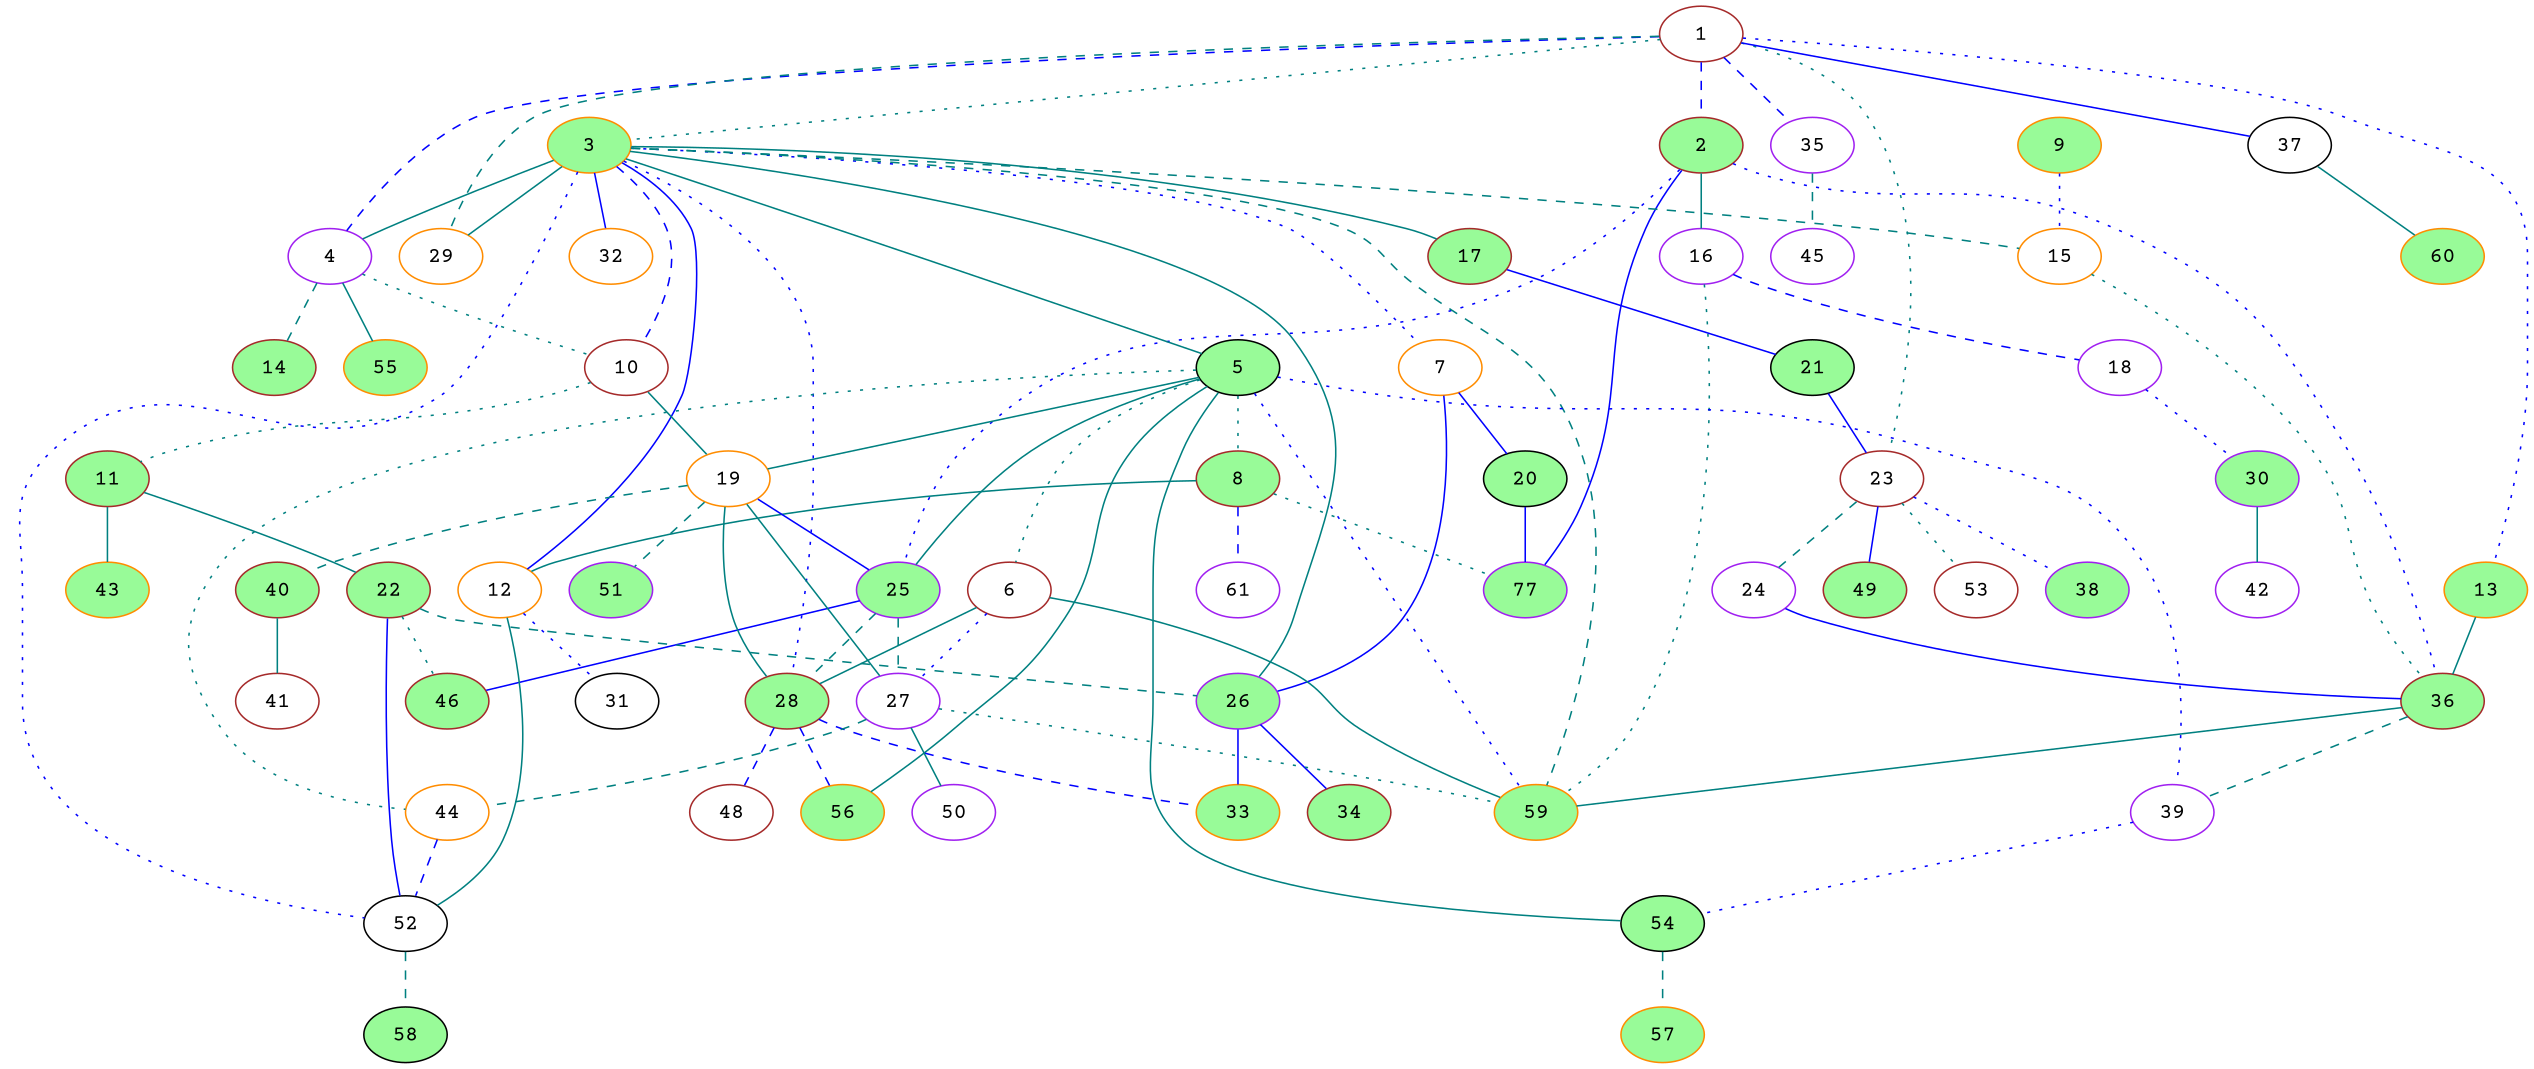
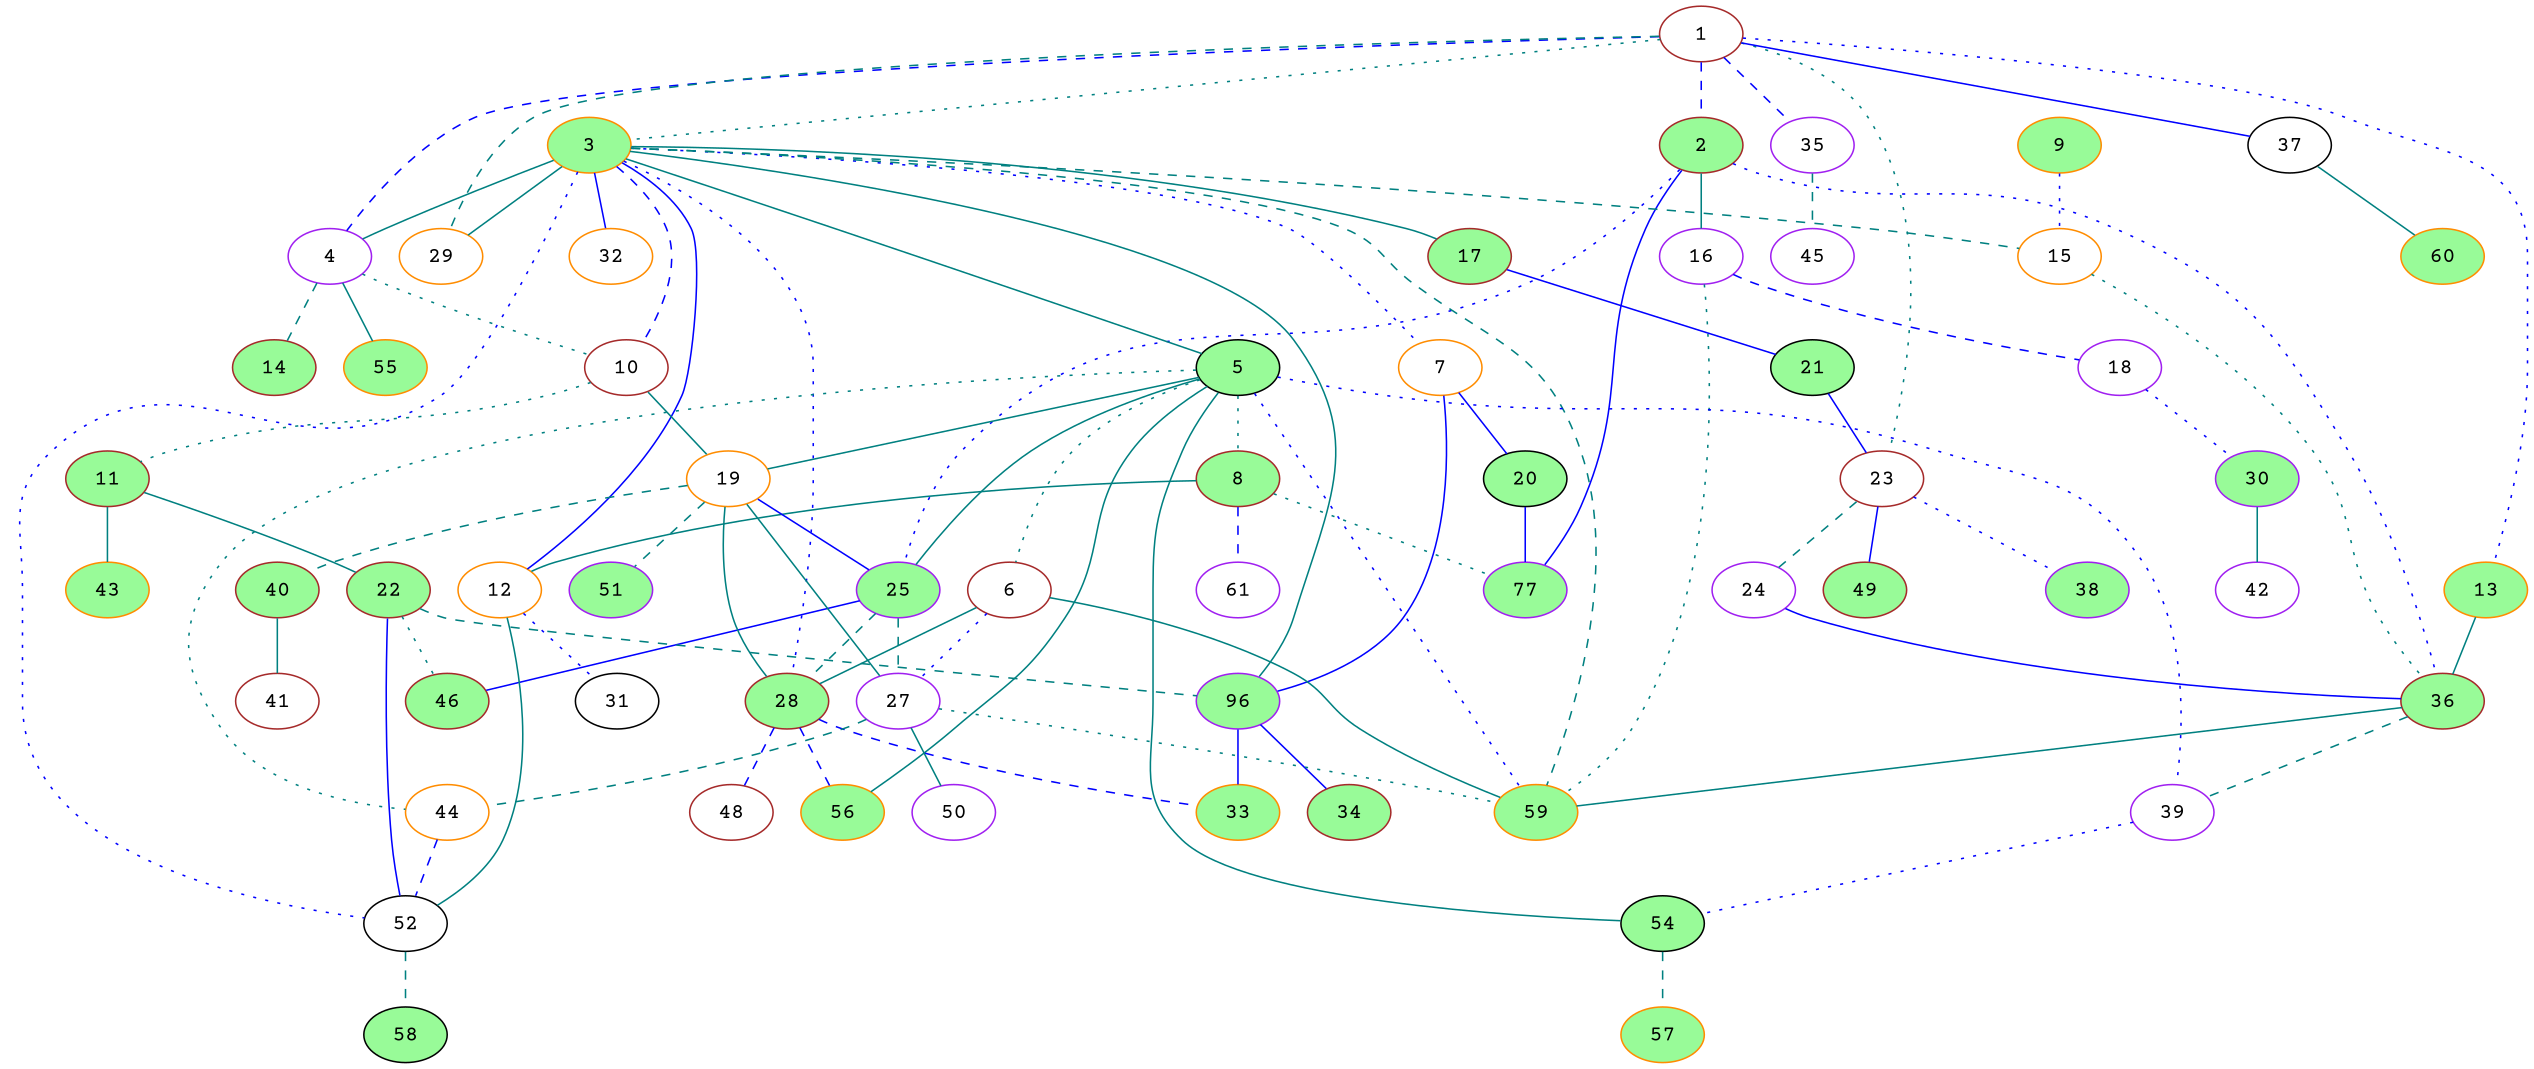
  graph {
    fontname="Courier Prime"
    node [color=brown fillcolor=palegreen fontname="Courier Prime" style=filled]
    edge [color=teal fontname="Courier Prime" style=solid weight=1.0]
    1 [fillcolor=white]
    2
    3 [color=darkorange]
    4 [color=purple fillcolor=white]
    13 [color=darkorange]
    23 [fillcolor=white]
    29 [color=darkorange fillcolor=white]
    35 [color=purple fillcolor=white]
    37 [color=black fillcolor=white]
    16 [color=purple fillcolor=white]
    25 [color=purple]
    36
    n13 [color=purple label=77]
    5 [color=black]
    7 [color=darkorange fillcolor=white]
    10 [fillcolor=white]
    12 [color=darkorange fillcolor=white]
    15 [color=darkorange fillcolor=white]
    17
-   26 [color=purple]
+   26 [color=purple label=96]
    28
    32 [color=darkorange fillcolor=white]
    52 [color=black fillcolor=white]
    59 [color=darkorange]
    14
    55 [color=darkorange]
    24 [color=purple fillcolor=white]
    38 [color=purple]
    49
-   53 [fillcolor=white]
    45 [color=purple fillcolor=white]
    60 [color=darkorange]
    18 [color=purple fillcolor=white]
    27 [color=purple fillcolor=white]
    46
    39 [color=purple fillcolor=white]
    6 [fillcolor=white]
    8
    19 [color=darkorange fillcolor=white]
    44 [color=darkorange fillcolor=white]
    54 [color=black]
    56 [color=darkorange]
    20 [color=black]
    11
    31 [color=black fillcolor=white]
    21 [color=black]
    33 [color=darkorange]
    34
    48 [fillcolor=white]
    58 [color=black]
    61 [color=purple fillcolor=white]
    40
    51 [color=purple]
    57 [color=darkorange]
    9 [color=darkorange]
    50 [color=purple fillcolor=white]
    22
    43 [color=darkorange]
    30 [color=purple]
    42 [color=purple fillcolor=white]
    41 [fillcolor=white]
    1 -- 2 [color=blue style=dashed weight=9.0]
    1 -- 3 [style=dotted]
    1 -- 4 [color=blue style=dashed]
    1 -- 13 [color=blue style=dotted]
    1 -- 23 [style=dotted]
    1 -- 29 [style=dashed]
    1 -- 35 [color=blue style=dashed]
    1 -- 37 [color=blue]
    2 -- 16
    2 -- 25 [color=blue style=dotted]
    2 -- 36 [color=blue style=dotted]
    2 -- n13 [color=blue]
    3 -- 4 [weight=9.0]
    3 -- 29
    3 -- 5
    3 -- 7 [color=blue style=dotted]
    3 -- 10 [color=blue style=dashed]
    3 -- 12 [color=blue]
    3 -- 15 [style=dashed]
    3 -- 17
    3 -- 26
    3 -- 28 [color=blue style=dotted]
    3 -- 32 [color=blue]
    3 -- 52 [color=blue style=dotted]
    3 -- 59 [style=dashed]
    4 -- 10 [style=dotted]
    4 -- 14 [style=dashed]
    4 -- 55
    13 -- 36 [weight=5.0]
    23 -- 24 [style=dashed]
    23 -- 38 [color=blue style=dotted]
    23 -- 49 [color=blue]
-   23 -- 53 [style=dotted]
    35 -- 45 [style=dashed]
    37 -- 60
    16 -- 59 [style=dotted]
    16 -- 18 [color=blue style=dashed]
    25 -- 28 [style=dashed]
    25 -- 27 [style=dashed weight=5.0]
    25 -- 46 [color=blue]
    36 -- 59
    36 -- 39 [style=dashed]
    5 -- 25
    5 -- 59 [color=blue style=dotted]
    5 -- 39 [color=blue style=dotted weight=6.0]
    5 -- 6 [style=dotted]
    5 -- 8 [style=dotted]
    5 -- 19
    5 -- 44 [style=dotted]
    5 -- 54
    5 -- 56
    7 -- 26 [color=blue]
    7 -- 20 [color=blue]
    10 -- 19
    10 -- 11 [style=dotted]
    12 -- 52
    12 -- 31 [color=blue style=dotted weight=3.0]
    15 -- 36 [style=dotted]
    17 -- 21 [color=blue]
    26 -- 33 [color=blue]
    26 -- 34 [color=blue]
    28 -- 56 [color=blue style=dashed]
    28 -- 33 [color=blue style=dashed]
    28 -- 48 [color=blue style=dashed]
    52 -- 58 [style=dashed weight=2.0]
    24 -- 36 [color=blue]
    18 -- 30 [color=blue style=dotted]
    27 -- 59 [style=dotted]
    27 -- 44 [style=dashed]
    27 -- 50
    39 -- 54 [color=blue style=dotted]
    6 -- 28
    6 -- 59
    6 -- 27 [color=blue style=dotted]
    8 -- n13 [style=dotted]
    8 -- 12
    8 -- 61 [color=blue style=dashed]
    19 -- 25 [color=blue]
    19 -- 28
    19 -- 27
    19 -- 40 [style=dashed]
    19 -- 51 [style=dashed]
    44 -- 52 [color=blue style=dashed]
    54 -- 57 [style=dashed]
    20 -- n13 [color=blue weight=3.0]
    11 -- 22
    11 -- 43 [weight=3.0]
    21 -- 23 [color=blue]
    40 -- 41 [weight=2.0]
    9 -- 15 [color=blue style=dotted]
    22 -- 26 [style=dashed]
    22 -- 52 [color=blue]
    22 -- 46 [style=dotted]
    30 -- 42
  }
